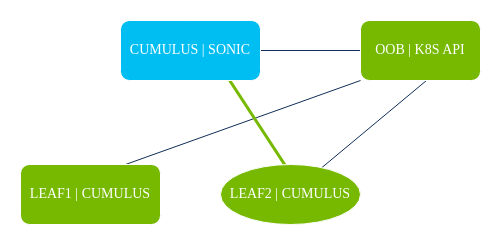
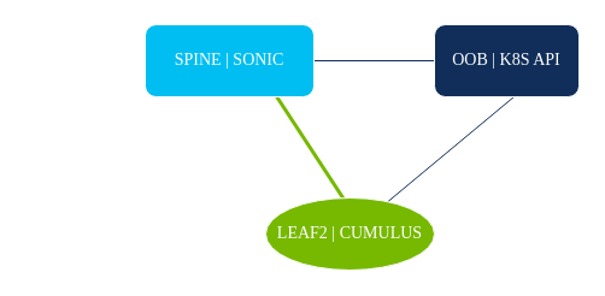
  <mxCell id="0" />
  <mxCell id="1" parent="0" />
  <mxCell id="2" value="" style="endArrow=none;html=1;entryX=1;entryY=0.25;entryDx=0;entryDy=0;exitX=0.75;exitY=0;exitDx=0;exitDy=0;strokeColor=#102E59;" parent="1" source="7" target="9" edge="1"><mxGeometry width="50" height="50" relative="1" as="geometry"><mxPoint x="290" y="174" as="sourcePoint" /><mxPoint x="190" y="130" as="targetPoint" /></mxGeometry></mxCell>
- <mxCell id="3" value="" style="endArrow=none;html=1;entryX=0;entryY=1;entryDx=0;entryDy=0;exitX=0.75;exitY=0;exitDx=0;exitDy=0;strokeColor=#102E59;" parent="1" source="6" target="9" edge="1"><mxGeometry width="50" height="50" relative="1" as="geometry"><mxPoint x="320" y="174" as="sourcePoint" /><mxPoint x="390" y="30" as="targetPoint" /></mxGeometry></mxCell>
  <mxCell id="4" value="" style="endArrow=none;html=1;entryX=1;entryY=0.5;entryDx=0;entryDy=0;exitX=1;exitY=0.5;exitDx=0;exitDy=0;strokeColor=#102E59;" parent="1" source="8" target="9" edge="1"><mxGeometry width="50" height="50" relative="1" as="geometry"><mxPoint x="130" y="174" as="sourcePoint" /><mxPoint x="360" y="30" as="targetPoint" /></mxGeometry></mxCell>
  <mxCell id="5" value="" style="endArrow=none;html=1;entryX=0.5;entryY=0;entryDx=0;entryDy=0;exitX=0.75;exitY=1;exitDx=0;exitDy=0;strokeColor=#76B900;strokeWidth=3;" parent="1" source="7" target="8" edge="1"><mxGeometry width="50" height="50" relative="1" as="geometry"><mxPoint x="100" y="174" as="sourcePoint" /><mxPoint x="130" y="130" as="targetPoint" /></mxGeometry></mxCell>
- <mxCell id="6" value="LEAF1 | CUMULUS" style="rounded=1;whiteSpace=wrap;html=1;fillColor=#76B900;fontColor=#FFFFFF;fontFamily=Montserrat;fontSource=https%3A%2F%2Ffonts.googleapis.com%2Fcss%3Ffamily%3DMontserrat;fontSize=14;strokeColor=#FFFFFF;" parent="1" vertex="1"><mxGeometry x="20" y="164" width="140" height="60" as="geometry" /></mxCell>
  <mxCell id="7" value="LEAF2 | CUMULUS" style="ellipse;whiteSpace=wrap;html=1;fontFamily=Montserrat;fontSource=https%3A%2F%2Ffonts.googleapis.com%2Fcss%3Ffamily%3DMontserrat;fontSize=14;fontColor=#FFFFFF;fillColor=#76B900;strokeColor=#FFFFFF;" parent="1" vertex="1"><mxGeometry x="220" y="164" width="140" height="60" as="geometry" /></mxCell>
- <mxCell id="8" value="CUMULUS | SONIC" style="rounded=1;whiteSpace=wrap;html=1;fontFamily=Montserrat;fontSource=https%3A%2F%2Ffonts.googleapis.com%2Fcss%3Ffamily%3DMontserrat;fontColor=#FFFFFF;fillColor=#00BEF2;fontSize=14;strokeColor=#FFFFFF;" parent="1" vertex="1"><mxGeometry x="120" y="20" width="140" height="60" as="geometry" /></mxCell>
- <mxCell id="9" value="OOB | K8S API" style="rounded=1;whiteSpace=wrap;html=1;fontColor=#FFFFFF;fontSize=14;fontFamily=Montserrat;fontSource=https%3A%2F%2Ffonts.googleapis.com%2Fcss%3Ffamily%3DMontserrat;fillColor=#76b900;strokeColor=#FFFFFF;" parent="1" vertex="1"><mxGeometry x="360" y="20" width="120" height="60" as="geometry" /></mxCell>
+ <mxCell id="8" value="SPINE | SONIC" style="rounded=1;whiteSpace=wrap;html=1;fontFamily=Montserrat;fontSource=https%3A%2F%2Ffonts.googleapis.com%2Fcss%3Ffamily%3DMontserrat;fontColor=#FFFFFF;fillColor=#00BEF2;fontSize=14;strokeColor=#FFFFFF;" parent="1" vertex="1"><mxGeometry x="120" y="20" width="140" height="60" as="geometry" /></mxCell>
+ <mxCell id="9" value="OOB | K8S API" style="rounded=1;whiteSpace=wrap;html=1;fontColor=#FFFFFF;fontSize=14;fontFamily=Montserrat;fontSource=https%3A%2F%2Ffonts.googleapis.com%2Fcss%3Ffamily%3DMontserrat;fillColor=#102E59;strokeColor=#FFFFFF;" parent="1" vertex="1"><mxGeometry x="360" y="20" width="120" height="60" as="geometry" /></mxCell>
